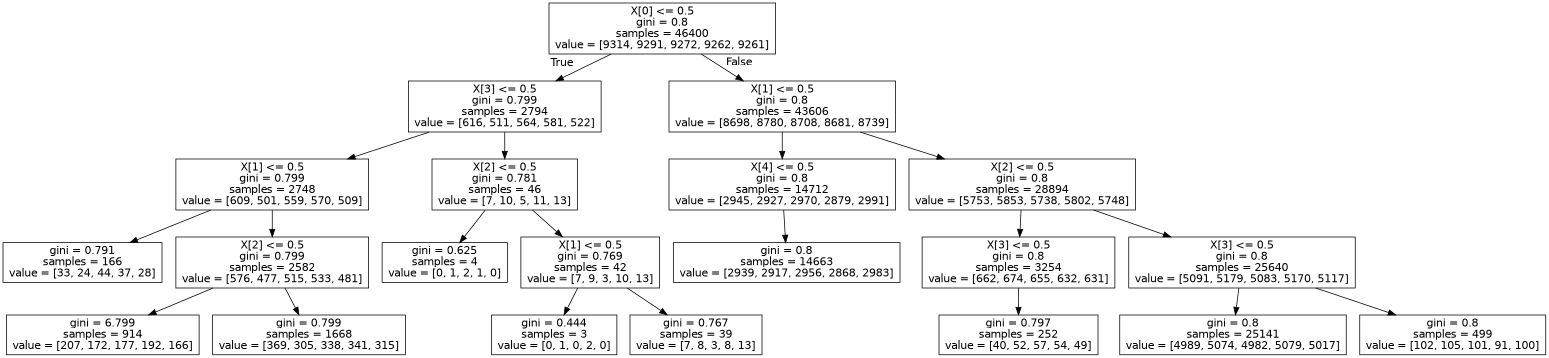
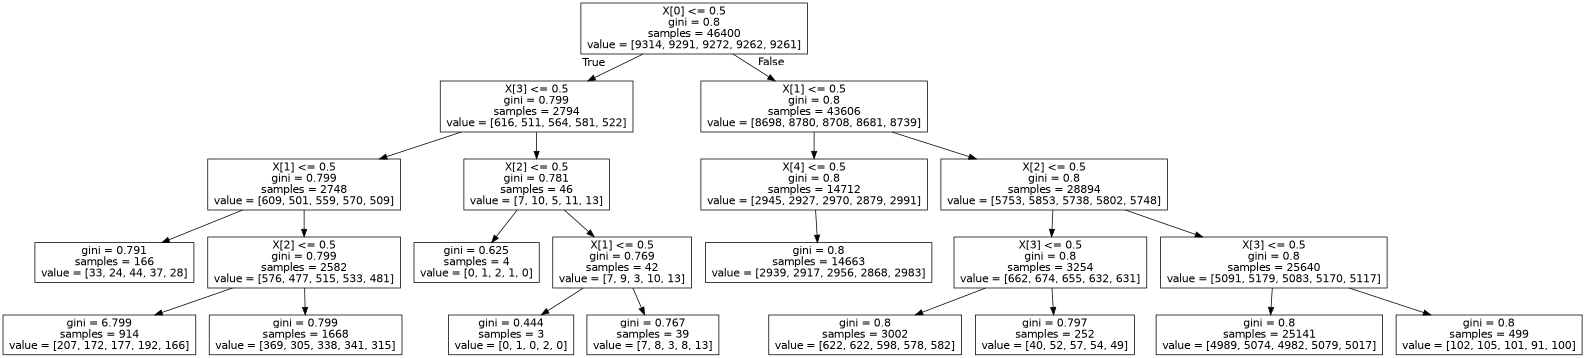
  digraph {
    fontname="DejaVu Sans"
    node [fontname="DejaVu Sans" shape=box]
    edge [fontname="DejaVu Sans"]
    n1 [label="X[0] <= 0.5\ngini = 0.8\nsamples = 46400\nvalue = [9314, 9291, 9272, 9262, 9261]"]
    n2 [label="X[3] <= 0.5\ngini = 0.799\nsamples = 2794\nvalue = [616, 511, 564, 581, 522]"]
    n3 [label="X[1] <= 0.5\ngini = 0.8\nsamples = 43606\nvalue = [8698, 8780, 8708, 8681, 8739]"]
    n4 [label="X[1] <= 0.5\ngini = 0.799\nsamples = 2748\nvalue = [609, 501, 559, 570, 509]"]
    n5 [label="X[2] <= 0.5\ngini = 0.781\nsamples = 46\nvalue = [7, 10, 5, 11, 13]"]
    n6 [label="X[4] <= 0.5\ngini = 0.8\nsamples = 14712\nvalue = [2945, 2927, 2970, 2879, 2991]"]
    n7 [label="X[2] <= 0.5\ngini = 0.8\nsamples = 28894\nvalue = [5753, 5853, 5738, 5802, 5748]"]
    n8 [label="gini = 0.791\nsamples = 166\nvalue = [33, 24, 44, 37, 28]"]
    n9 [label="X[2] <= 0.5\ngini = 0.799\nsamples = 2582\nvalue = [576, 477, 515, 533, 481]"]
    n10 [label="gini = 0.625\nsamples = 4\nvalue = [0, 1, 2, 1, 0]"]
    n11 [label="X[1] <= 0.5\ngini = 0.769\nsamples = 42\nvalue = [7, 9, 3, 10, 13]"]
    n12 [label="gini = 6.799\nsamples = 914\nvalue = [207, 172, 177, 192, 166]"]
    n13 [label="gini = 0.799\nsamples = 1668\nvalue = [369, 305, 338, 341, 315]"]
    n14 [label="gini = 0.444\nsamples = 3\nvalue = [0, 1, 0, 2, 0]"]
    n15 [label="gini = 0.767\nsamples = 39\nvalue = [7, 8, 3, 8, 13]"]
    n16 [label="gini = 0.8\nsamples = 14663\nvalue = [2939, 2917, 2956, 2868, 2983]"]
    n17 [label="X[3] <= 0.5\ngini = 0.8\nsamples = 3254\nvalue = [662, 674, 655, 632, 631]"]
    n18 [label="X[3] <= 0.5\ngini = 0.8\nsamples = 25640\nvalue = [5091, 5179, 5083, 5170, 5117]"]
+   n19 [label="gini = 0.8\nsamples = 3002\nvalue = [622, 622, 598, 578, 582]"]
    n20 [label="gini = 0.797\nsamples = 252\nvalue = [40, 52, 57, 54, 49]"]
    n21 [label="gini = 0.8\nsamples = 25141\nvalue = [4989, 5074, 4982, 5079, 5017]"]
    n22 [label="gini = 0.8\nsamples = 499\nvalue = [102, 105, 101, 91, 100]"]
    n1 -> n2 [headlabel=True labelangle=45 labeldistance=2.5]
    n1 -> n3 [headlabel=False labelangle=-45 labeldistance=2.5]
    n2 -> n4
    n2 -> n5
    n3 -> n6
    n3 -> n7
    n4 -> n8
    n4 -> n9
    n5 -> n10
    n5 -> n11
    n6 -> n16
    n7 -> n17
    n7 -> n18
    n9 -> n12
    n9 -> n13
    n11 -> n14
    n11 -> n15
+   n17 -> n19
    n17 -> n20
    n18 -> n21
    n18 -> n22
  }
